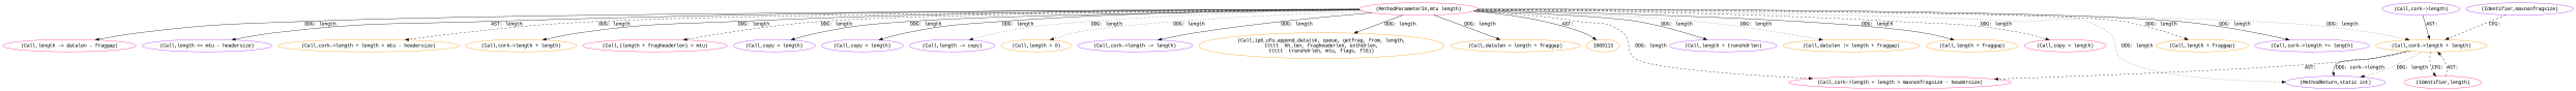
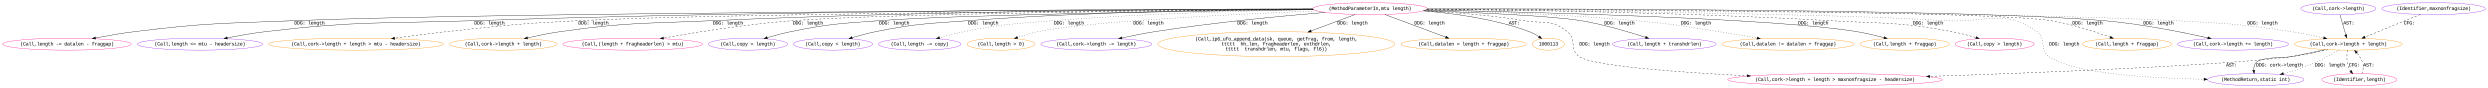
  digraph {
    fontname="Liberation Mono"
    node [color=darkorange fontname="Liberation Mono"]
    edge [fontname="Liberation Mono" style=solid]
    n1 [label="(Call,cork->length + length)"]
    n2 [color=purple label="(MethodReturn,static int)"]
    n3 [color=deeppink label="(Call,cork->length + length > maxnonfragsize - headersize)"]
    n4 [color=deeppink label="(Identifier,length)"]
    n5 [color=deeppink label="(MethodParameterIn,mtu length)"]
    n6 [color=purple label="(Call,length + transhdrlen)"]
-   n7 [label="(Call,datalen != length + fraggap)"]
+   n7 [label="(Call,datalen != datalen + fraggap)"]
    n8 [label="(Call,length + fraggap)"]
    n9 [color=deeppink label="(Call,copy > length)"]
    n10 [label="(Call,length + fraggap)"]
    n11 [color=purple label="(Call,cork->length += length)"]
    n12 [color=deeppink label="(Call,length -= datalen - fraggap)"]
    n13 [color=purple label="(Call,length <= mtu - headersize)"]
    n14 [label="(Call,cork->length + length > mtu - headersize)"]
    n15 [label="(Call,cork->length + length)"]
    n16 [color=deeppink label="(Call,(length + fragheaderlen) > mtu)"]
    n17 [color=purple label="(Call,copy = length)"]
    n18 [color=purple label="(Call,copy < length)"]
    n19 [color=purple label="(Call,length -= copy)"]
    n20 [label="(Call,length > 0)"]
    n21 [color=purple label="(Call,cork->length -= length)"]
    n22 [label="(Call,ip6_ufo_append_data(sk, queue, getfrag, from, length,\n\t\t\t\t\t  hh_len, fragheaderlen, exthdrlen,\n\t\t\t\t\t  transhdrlen, mtu, flags, fl6))"]
    n23 [label="(Call,datalen = length + fraggap)"]
    1000113
    n25 [color=purple label="(Identifier,maxnonfragsize)"]
    n26 [color=purple label="(Call,cork->length)"]
    n1 -> n2 [label="DDG: cork->length"]
    n1 -> n2 [label="DDG: length" style=dotted]
    n1 -> n3 [label="AST: " style=dashed]
    n1 -> n4 [label="CFG: " style=dashed]
    n4 -> n1 [label="AST: " style=dashed]
    n5 -> n1 [label="DDG: length" style=dotted]
    n5 -> n2 [label="DDG: length" style=dotted]
    n5 -> n3 [label="DDG: length" style=dashed]
    n5 -> n6 [label="DDG: length"]
    n5 -> n7 [label="DDG: length" style=dotted]
    n5 -> n8 [label="DDG: length"]
    n5 -> n9 [label="DDG: length" style=dashed]
    n5 -> n10 [label="DDG: length" style=dashed]
    n5 -> n11 [label="DDG: length"]
    n5 -> n12 [label="DDG: length"]
-   n5 -> n13 [label="AST: length"]
+   n5 -> n13 [label="DDG: length"]
    n5 -> n14 [label="DDG: length" style=dashed]
    n5 -> n15 [label="DDG: length"]
    n5 -> n16 [label="DDG: length" style=dashed]
    n5 -> n17 [label="DDG: length"]
    n5 -> n18 [label="DDG: length"]
    n5 -> n19 [label="DDG: length" style=dotted]
    n5 -> n20 [label="DDG: length" style=dotted]
    n5 -> n21 [label="DDG: length"]
    n5 -> n22 [label="DDG: length"]
    n5 -> n23 [label="DDG: length"]
    n5 -> 1000113 [label="AST: "]
    n25 -> n1 [label="CFG: " style=dashed]
    n26 -> n1 [label="AST: "]
  }
